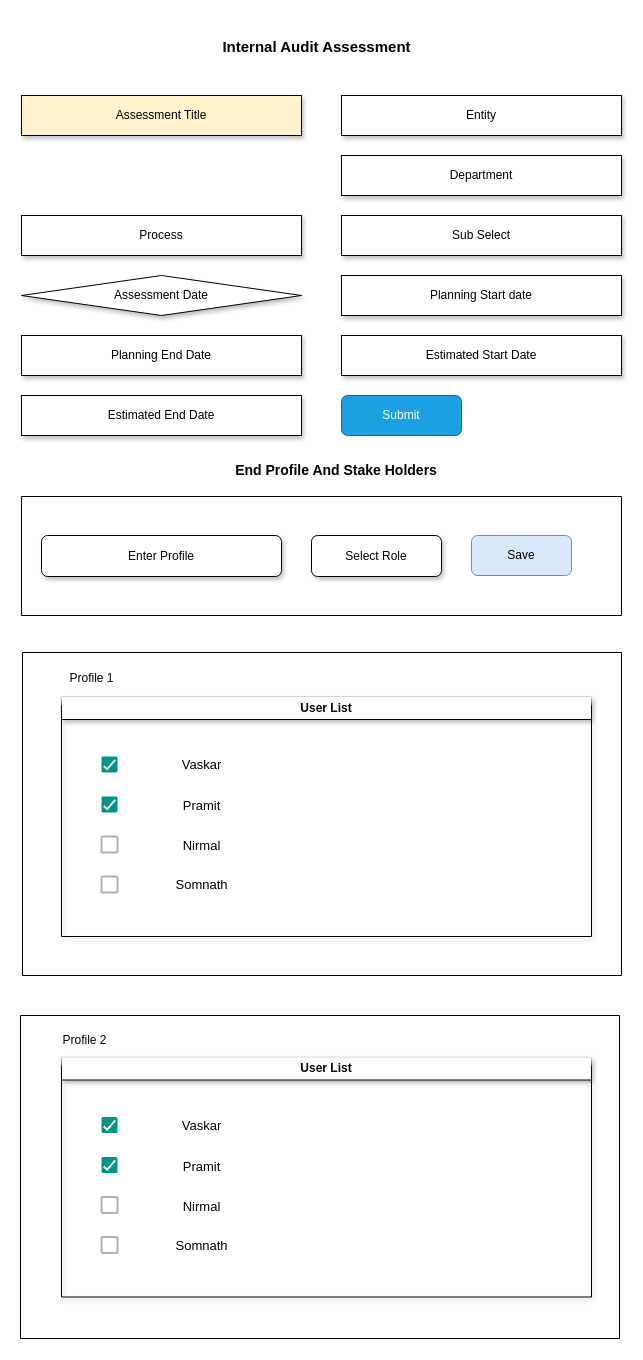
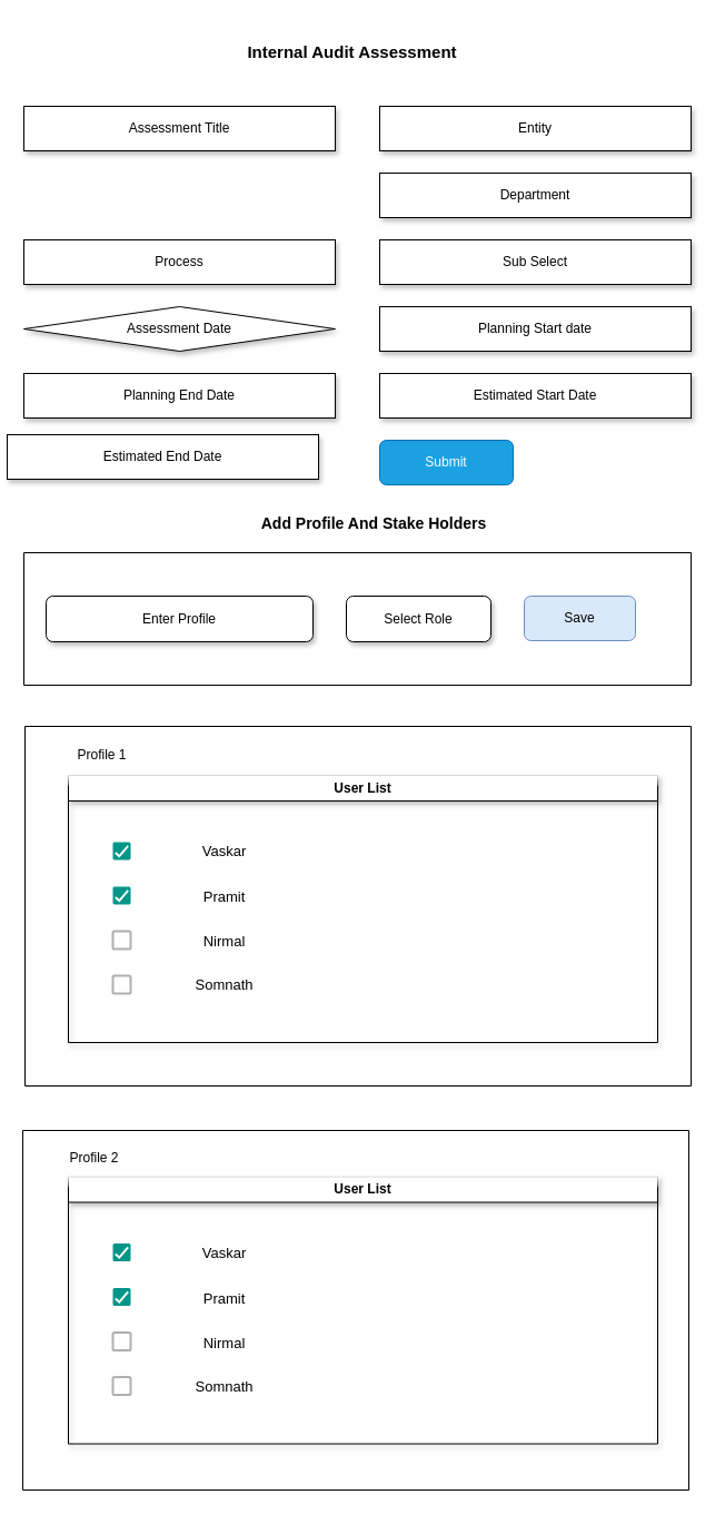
  <mxCell id="0" />
  <mxCell id="1" parent="0" />
  <mxCell id="2" value="&lt;p style=&quot;line-height: 120%;&quot;&gt;&lt;sup&gt;&lt;font style=&quot;font-size: 15px;&quot;&gt;&lt;b&gt;Internal Audit Assessment&lt;/b&gt;&lt;/font&gt;&lt;/sup&gt;&lt;/p&gt;" style="text;html=1;align=center;verticalAlign=middle;resizable=0;points=[];autosize=1;strokeColor=none;fillColor=none;" parent="1" vertex="1"><mxGeometry x="211" y="20" width="210" height="60" as="geometry" /></mxCell>
- <mxCell id="3" value="Assessment Title" style="rounded=0;whiteSpace=wrap;html=1;shadow=1;fillColor=#fff2cc;" parent="1" vertex="1"><mxGeometry x="21" y="95" width="280" height="40" as="geometry" /></mxCell>
+ <mxCell id="3" value="Assessment Title" style="rounded=0;whiteSpace=wrap;html=1;shadow=1;" parent="1" vertex="1"><mxGeometry x="21" y="95" width="280" height="40" as="geometry" /></mxCell>
  <mxCell id="4" value="Entity" style="rounded=0;whiteSpace=wrap;html=1;shadow=1;" parent="1" vertex="1"><mxGeometry x="341" y="95" width="280" height="40" as="geometry" /></mxCell>
  <mxCell id="5" value="Department" style="rounded=0;whiteSpace=wrap;html=1;shadow=1;" parent="1" vertex="1"><mxGeometry x="341" y="155" width="280" height="40" as="geometry" /></mxCell>
  <mxCell id="6" value="Assessment Date" style="rhombus;whiteSpace=wrap;html=1;shadow=1;" parent="1" vertex="1"><mxGeometry x="21" y="275" width="280" height="40" as="geometry" /></mxCell>
  <mxCell id="7" value="Sub Select" style="rounded=0;whiteSpace=wrap;html=1;shadow=1;" parent="1" vertex="1"><mxGeometry x="341" y="215" width="280" height="40" as="geometry" /></mxCell>
  <mxCell id="8" value="Process" style="rounded=0;whiteSpace=wrap;html=1;shadow=1;" parent="1" vertex="1"><mxGeometry x="21" y="215" width="280" height="40" as="geometry" /></mxCell>
  <mxCell id="9" value="Submit" style="rounded=1;whiteSpace=wrap;html=1;fillColor=#1ba1e2;strokeColor=#006EAF;fontColor=#ffffff;" parent="1" vertex="1"><mxGeometry x="341" y="395" width="120" height="40" as="geometry" /></mxCell>
  <mxCell id="10" value="Planning Start date" style="rounded=0;whiteSpace=wrap;html=1;shadow=1;" parent="1" vertex="1"><mxGeometry x="341" y="275" width="280" height="40" as="geometry" /></mxCell>
  <mxCell id="11" value="Planning End Date" style="rounded=0;whiteSpace=wrap;html=1;shadow=1;" parent="1" vertex="1"><mxGeometry x="21" y="335" width="280" height="40" as="geometry" /></mxCell>
  <mxCell id="12" value="Estimated Start Date" style="rounded=0;whiteSpace=wrap;html=1;shadow=1;" parent="1" vertex="1"><mxGeometry x="341" y="335" width="280" height="40" as="geometry" /></mxCell>
- <mxCell id="13" value="Estimated End Date" style="rounded=0;whiteSpace=wrap;html=1;shadow=1;" parent="1" vertex="1"><mxGeometry x="21" y="395" width="280" height="40" as="geometry" /></mxCell>
+ <mxCell id="13" value="Estimated End Date" style="rounded=0;whiteSpace=wrap;html=1;shadow=1;" parent="1" vertex="1"><mxGeometry x="6" y="390" width="280" height="40" as="geometry" /></mxCell>
  <mxCell id="14" value="" style="swimlane;startSize=0;" parent="1" vertex="1"><mxGeometry x="21" y="496" width="600" height="119" as="geometry" /></mxCell>
  <mxCell id="15" value="Enter Profile" style="rounded=1;whiteSpace=wrap;html=1;shadow=1;" parent="14" vertex="1"><mxGeometry x="20" y="39" width="240" height="41" as="geometry" /></mxCell>
  <mxCell id="16" value="Save" style="rounded=1;whiteSpace=wrap;html=1;fillColor=#dae8fc;strokeColor=#6c8ebf;" parent="14" vertex="1"><mxGeometry x="450" y="39" width="100" height="40" as="geometry" /></mxCell>
  <mxCell id="17" value="Select Role" style="rounded=1;whiteSpace=wrap;html=1;shadow=1;" vertex="1" parent="14"><mxGeometry x="290" y="39" width="130" height="41" as="geometry" /></mxCell>
- <mxCell id="18" value="&lt;font style=&quot;font-size: 14px;&quot;&gt;&lt;b&gt;End Profile And Stake Holders&lt;/b&gt;&lt;/font&gt;" style="text;html=1;align=center;verticalAlign=middle;whiteSpace=wrap;rounded=0;" parent="1" vertex="1"><mxGeometry x="231" y="455" width="210" height="30" as="geometry" /></mxCell>
+ <mxCell id="18" value="&lt;font style=&quot;font-size: 14px;&quot;&gt;&lt;b&gt;Add Profile And Stake Holders&lt;/b&gt;&lt;/font&gt;" style="text;html=1;align=center;verticalAlign=middle;whiteSpace=wrap;rounded=0;" parent="1" vertex="1"><mxGeometry x="231" y="455" width="210" height="30" as="geometry" /></mxCell>
  <mxCell id="19" value="" style="swimlane;startSize=0;" parent="1" vertex="1"><mxGeometry x="22" y="652" width="599" height="323" as="geometry" /></mxCell>
  <mxCell id="20" value="User List" style="swimlane;whiteSpace=wrap;html=1;glass=1;shadow=1;" parent="1" vertex="1"><mxGeometry x="61" y="696" width="530" height="240" as="geometry" /></mxCell>
  <mxCell id="21" value="" style="dashed=0;labelPosition=right;align=left;shape=mxgraph.gmdl.checkbox;strokeColor=none;fillColor=#009587;strokeWidth=2;aspect=fixed;sketch=0;html=1;" parent="20" vertex="1"><mxGeometry x="40" y="60" width="16" height="16" as="geometry" /></mxCell>
  <mxCell id="22" value="" style="dashed=0;labelPosition=right;align=left;shape=mxgraph.gmdl.checkbox;strokeColor=none;fillColor=#009587;strokeWidth=2;aspect=fixed;sketch=0;html=1;" parent="20" vertex="1"><mxGeometry x="40" y="100" width="16" height="16" as="geometry" /></mxCell>
  <mxCell id="23" value="" style="dashed=0;labelPosition=right;align=left;shape=mxgraph.gmdl.checkbox;strokeColor=#B0B0B0;fillColor=none;strokeWidth=2;aspect=fixed;sketch=0;html=1;" parent="20" vertex="1"><mxGeometry x="40" y="140" width="16" height="16" as="geometry" /></mxCell>
  <mxCell id="24" value="" style="dashed=0;labelPosition=right;align=left;shape=mxgraph.gmdl.checkbox;strokeColor=#B0B0B0;fillColor=none;strokeWidth=2;aspect=fixed;sketch=0;html=1;" parent="20" vertex="1"><mxGeometry x="40" y="180" width="16" height="16" as="geometry" /></mxCell>
  <mxCell id="25" value="&lt;font style=&quot;font-size: 13px;&quot;&gt;Vaskar&lt;/font&gt;" style="text;html=1;align=center;verticalAlign=middle;resizable=0;points=[];autosize=1;strokeColor=none;fillColor=none;" parent="20" vertex="1"><mxGeometry x="110" y="53" width="60" height="30" as="geometry" /></mxCell>
  <mxCell id="26" value="&lt;font style=&quot;font-size: 13px;&quot;&gt;Pramit&lt;/font&gt;" style="text;html=1;align=center;verticalAlign=middle;resizable=0;points=[];autosize=1;strokeColor=none;fillColor=none;" parent="20" vertex="1"><mxGeometry x="110" y="94" width="60" height="30" as="geometry" /></mxCell>
  <mxCell id="27" value="&lt;font style=&quot;font-size: 13px;&quot;&gt;Nirmal&lt;/font&gt;" style="text;html=1;align=center;verticalAlign=middle;resizable=0;points=[];autosize=1;strokeColor=none;fillColor=none;" parent="20" vertex="1"><mxGeometry x="110" y="134" width="60" height="30" as="geometry" /></mxCell>
  <mxCell id="28" value="&lt;font style=&quot;font-size: 13px;&quot;&gt;Somnath&lt;/font&gt;" style="text;html=1;align=center;verticalAlign=middle;resizable=0;points=[];autosize=1;strokeColor=none;fillColor=none;" parent="20" vertex="1"><mxGeometry x="100" y="173" width="80" height="30" as="geometry" /></mxCell>
  <mxCell id="29" value="" style="shape=image;html=1;verticalAlign=top;verticalLabelPosition=bottom;labelBackgroundColor=#ffffff;imageAspect=0;aspect=fixed;image=https://cdn4.iconfinder.com/data/icons/web-ui-color/128/Checkmark-128.png" parent="20" vertex="1"><mxGeometry x="390" y="53" width="30" height="30" as="geometry" /></mxCell>
  <mxCell id="30" value="" style="shape=image;html=1;verticalAlign=top;verticalLabelPosition=bottom;labelBackgroundColor=#ffffff;imageAspect=0;aspect=fixed;image=https://cdn4.iconfinder.com/data/icons/web-ui-color/128/Checkmark-128.png" parent="20" vertex="1"><mxGeometry x="390" y="167" width="30" height="30" as="geometry" /></mxCell>
  <mxCell id="31" value="" style="shape=image;html=1;verticalAlign=top;verticalLabelPosition=bottom;labelBackgroundColor=#ffffff;imageAspect=0;aspect=fixed;image=https://cdn4.iconfinder.com/data/icons/web-ui-color/128/Checkmark-128.png" parent="20" vertex="1"><mxGeometry x="390" y="126" width="30" height="30" as="geometry" /></mxCell>
  <mxCell id="32" value="" style="shape=image;html=1;verticalAlign=top;verticalLabelPosition=bottom;labelBackgroundColor=#ffffff;imageAspect=0;aspect=fixed;image=https://cdn4.iconfinder.com/data/icons/web-ui-color/128/Checkmark-128.png" parent="20" vertex="1"><mxGeometry x="390" y="87" width="30" height="30" as="geometry" /></mxCell>
  <mxCell id="33" value="Profile 1" style="text;html=1;align=center;verticalAlign=middle;resizable=0;points=[];autosize=1;strokeColor=none;fillColor=none;" vertex="1" parent="1"><mxGeometry x="56" y="663" width="70" height="30" as="geometry" /></mxCell>
  <mxCell id="34" value="" style="swimlane;startSize=0;" vertex="1" parent="1"><mxGeometry x="20" y="1015" width="599" height="323" as="geometry" /></mxCell>
  <mxCell id="35" value="User List" style="swimlane;whiteSpace=wrap;html=1;glass=1;shadow=1;" vertex="1" parent="34"><mxGeometry x="41" y="41.5" width="530" height="240" as="geometry" /></mxCell>
  <mxCell id="36" value="" style="dashed=0;labelPosition=right;align=left;shape=mxgraph.gmdl.checkbox;strokeColor=none;fillColor=#009587;strokeWidth=2;aspect=fixed;sketch=0;html=1;" vertex="1" parent="35"><mxGeometry x="40" y="60" width="16" height="16" as="geometry" /></mxCell>
  <mxCell id="37" value="" style="dashed=0;labelPosition=right;align=left;shape=mxgraph.gmdl.checkbox;strokeColor=none;fillColor=#009587;strokeWidth=2;aspect=fixed;sketch=0;html=1;" vertex="1" parent="35"><mxGeometry x="40" y="100" width="16" height="16" as="geometry" /></mxCell>
  <mxCell id="38" value="" style="dashed=0;labelPosition=right;align=left;shape=mxgraph.gmdl.checkbox;strokeColor=#B0B0B0;fillColor=none;strokeWidth=2;aspect=fixed;sketch=0;html=1;" vertex="1" parent="35"><mxGeometry x="40" y="140" width="16" height="16" as="geometry" /></mxCell>
  <mxCell id="39" value="" style="dashed=0;labelPosition=right;align=left;shape=mxgraph.gmdl.checkbox;strokeColor=#B0B0B0;fillColor=none;strokeWidth=2;aspect=fixed;sketch=0;html=1;" vertex="1" parent="35"><mxGeometry x="40" y="180" width="16" height="16" as="geometry" /></mxCell>
  <mxCell id="40" value="&lt;font style=&quot;font-size: 13px;&quot;&gt;Vaskar&lt;/font&gt;" style="text;html=1;align=center;verticalAlign=middle;resizable=0;points=[];autosize=1;strokeColor=none;fillColor=none;" vertex="1" parent="35"><mxGeometry x="110" y="53" width="60" height="30" as="geometry" /></mxCell>
  <mxCell id="41" value="&lt;font style=&quot;font-size: 13px;&quot;&gt;Pramit&lt;/font&gt;" style="text;html=1;align=center;verticalAlign=middle;resizable=0;points=[];autosize=1;strokeColor=none;fillColor=none;" vertex="1" parent="35"><mxGeometry x="110" y="94" width="60" height="30" as="geometry" /></mxCell>
  <mxCell id="42" value="&lt;font style=&quot;font-size: 13px;&quot;&gt;Nirmal&lt;/font&gt;" style="text;html=1;align=center;verticalAlign=middle;resizable=0;points=[];autosize=1;strokeColor=none;fillColor=none;" vertex="1" parent="35"><mxGeometry x="110" y="134" width="60" height="30" as="geometry" /></mxCell>
  <mxCell id="43" value="&lt;font style=&quot;font-size: 13px;&quot;&gt;Somnath&lt;/font&gt;" style="text;html=1;align=center;verticalAlign=middle;resizable=0;points=[];autosize=1;strokeColor=none;fillColor=none;" vertex="1" parent="35"><mxGeometry x="100" y="173" width="80" height="30" as="geometry" /></mxCell>
  <mxCell id="44" value="" style="shape=image;html=1;verticalAlign=top;verticalLabelPosition=bottom;labelBackgroundColor=#ffffff;imageAspect=0;aspect=fixed;image=https://cdn4.iconfinder.com/data/icons/web-ui-color/128/Checkmark-128.png" vertex="1" parent="35"><mxGeometry x="390" y="53" width="30" height="30" as="geometry" /></mxCell>
  <mxCell id="45" value="" style="shape=image;html=1;verticalAlign=top;verticalLabelPosition=bottom;labelBackgroundColor=#ffffff;imageAspect=0;aspect=fixed;image=https://cdn4.iconfinder.com/data/icons/web-ui-color/128/Checkmark-128.png" vertex="1" parent="35"><mxGeometry x="390" y="167" width="30" height="30" as="geometry" /></mxCell>
  <mxCell id="46" value="" style="shape=image;html=1;verticalAlign=top;verticalLabelPosition=bottom;labelBackgroundColor=#ffffff;imageAspect=0;aspect=fixed;image=https://cdn4.iconfinder.com/data/icons/web-ui-color/128/Checkmark-128.png" vertex="1" parent="35"><mxGeometry x="390" y="126" width="30" height="30" as="geometry" /></mxCell>
  <mxCell id="47" value="" style="shape=image;html=1;verticalAlign=top;verticalLabelPosition=bottom;labelBackgroundColor=#ffffff;imageAspect=0;aspect=fixed;image=https://cdn4.iconfinder.com/data/icons/web-ui-color/128/Checkmark-128.png" vertex="1" parent="35"><mxGeometry x="390" y="87" width="30" height="30" as="geometry" /></mxCell>
  <mxCell id="48" value="Profile 2" style="text;html=1;align=center;verticalAlign=middle;resizable=0;points=[];autosize=1;strokeColor=none;fillColor=none;" vertex="1" parent="1"><mxGeometry x="49" y="1025" width="70" height="30" as="geometry" /></mxCell>
